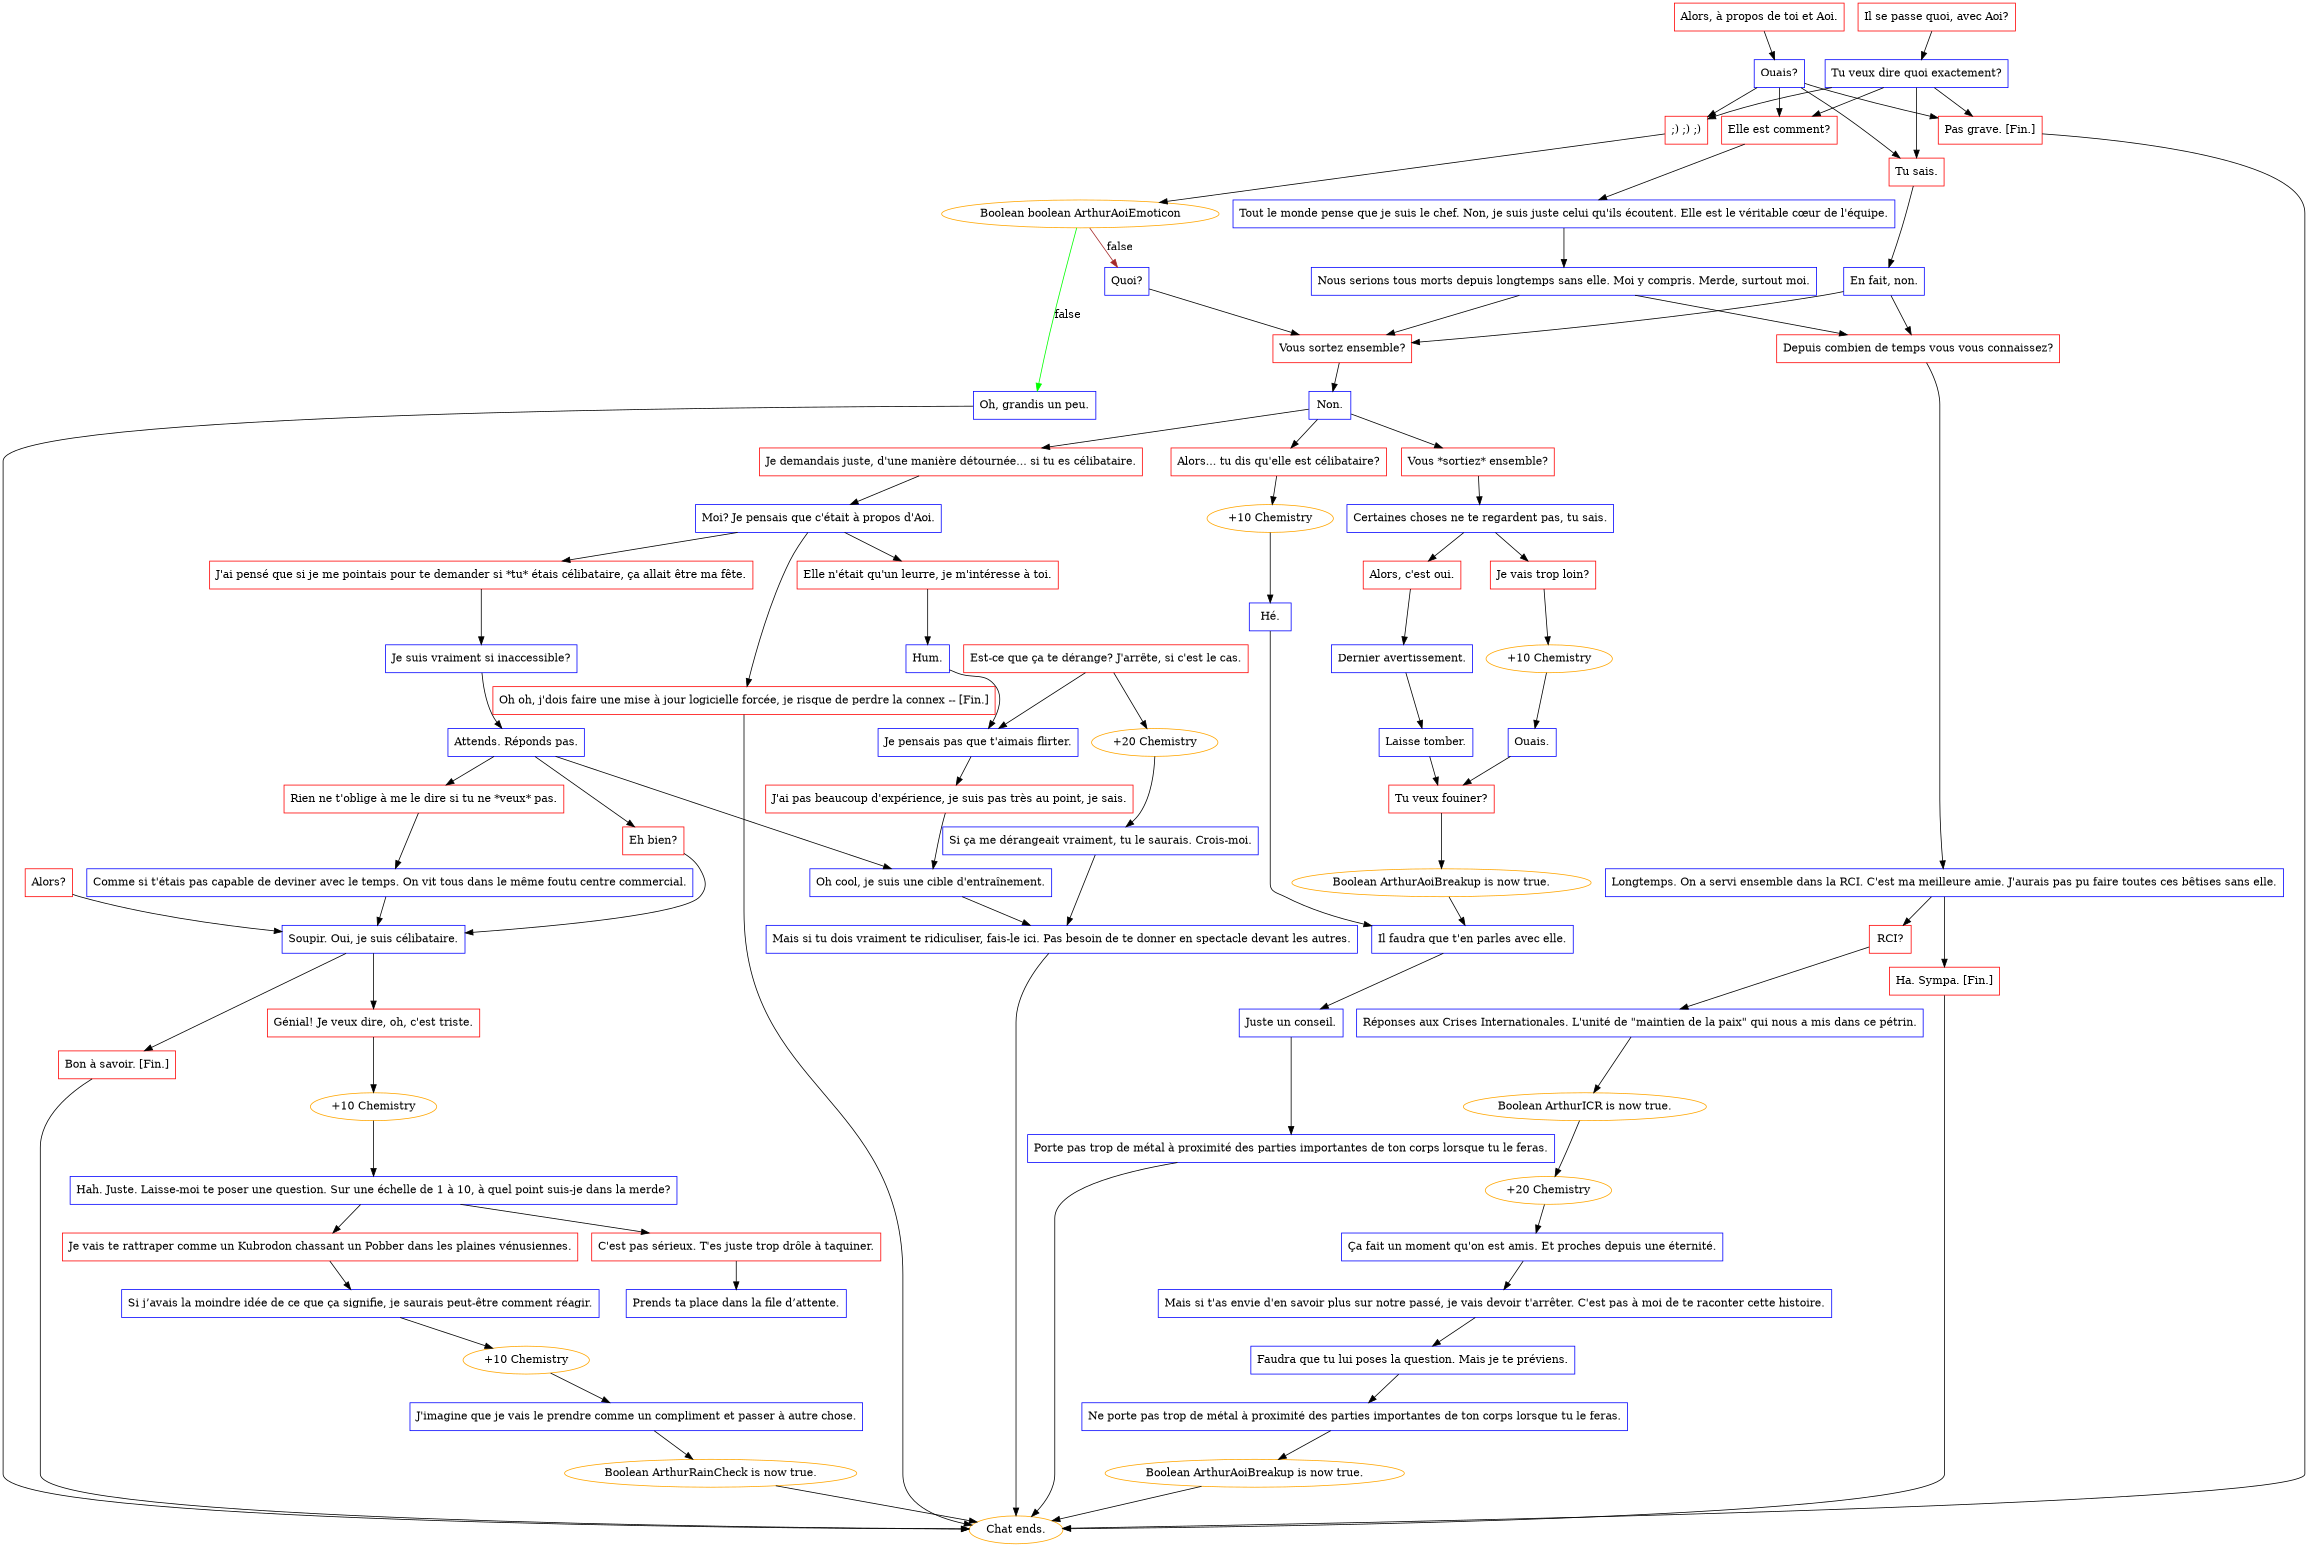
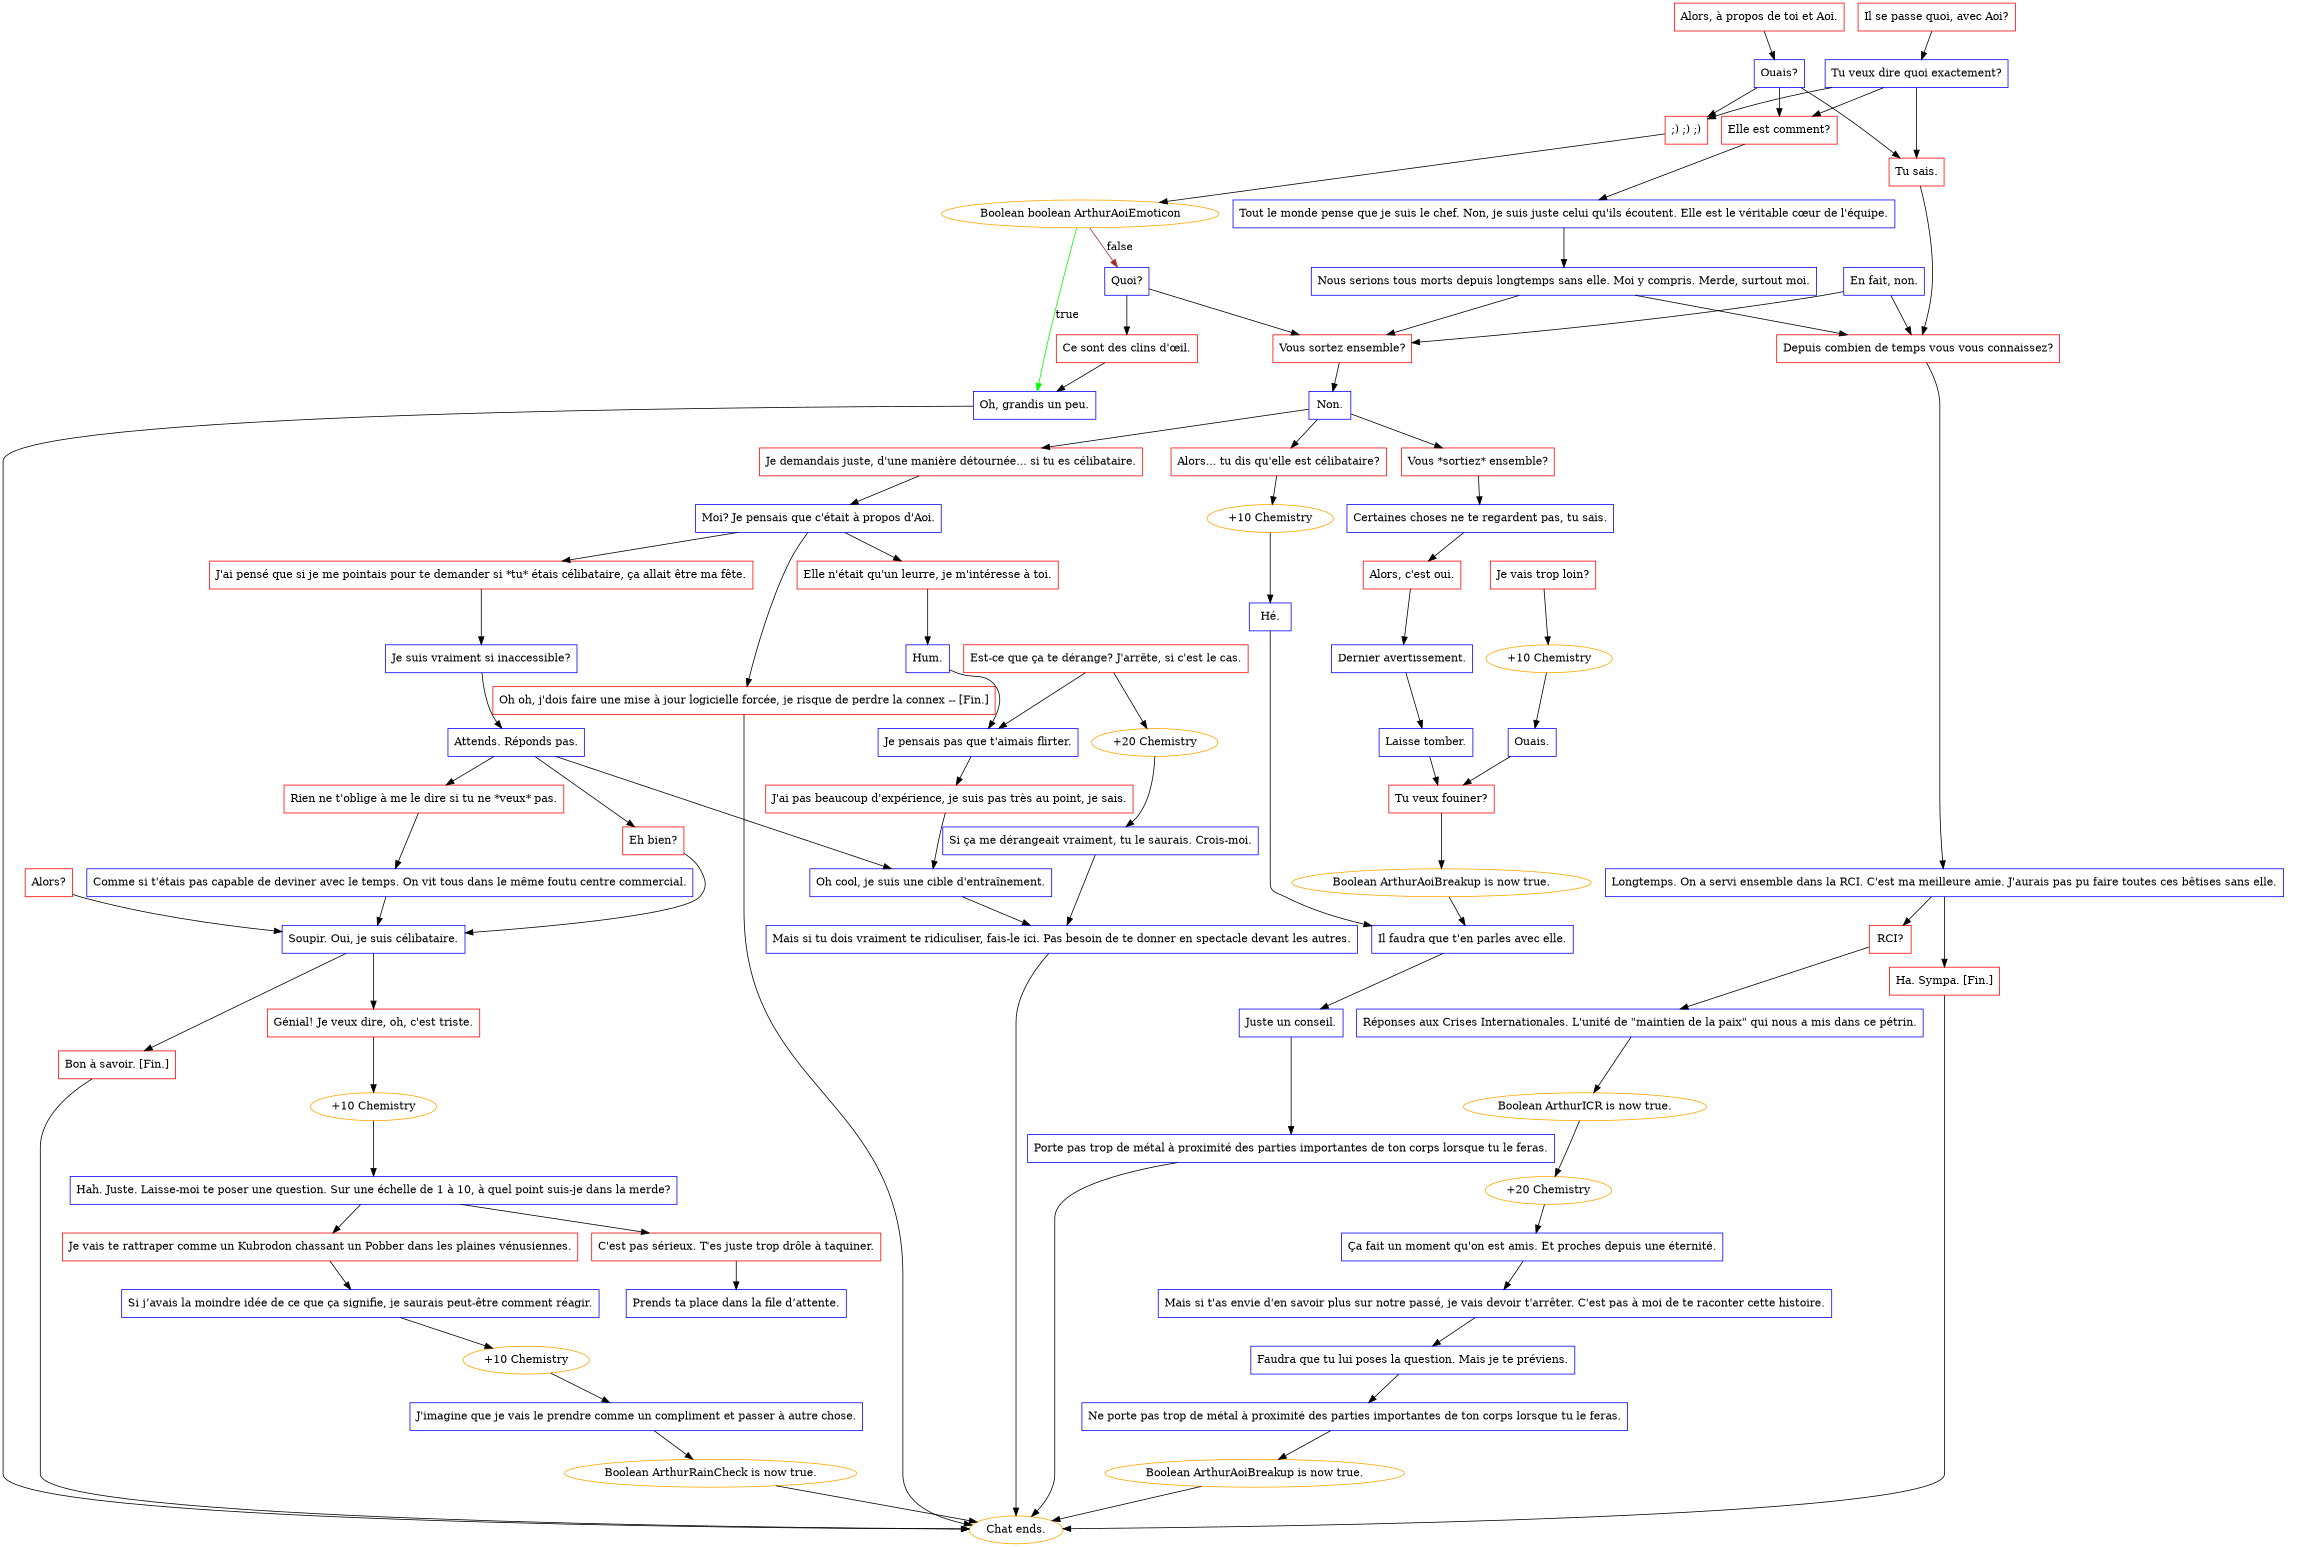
  digraph {
    node [color=blue shape=box]
    n1 [color=red label="Il se passe quoi, avec Aoi?"]
    n2 [label="Tu veux dire quoi exactement?"]
    n3 [color=red label="Alors, à propos de toi et Aoi."]
    n4 [label="Ouais?"]
    n5 [color=red label="Elle est comment?"]
    n6 [color=red label="Tu sais."]
    n7 [color=red label=";) ;) ;)"]
-   n8 [color=red label="Pas grave. [Fin.]"]
    n9 [label="Tout le monde pense que je suis le chef. Non, je suis juste celui qu'ils écoutent. Elle est le véritable cœur de l'équipe."]
    n10 [label="En fait, non."]
    n11 [color=orange label="Boolean boolean ArthurAoiEmoticon" shape=""]
    "Chat ends." [color=orange shape=""]
    n13 [label="Nous serions tous morts depuis longtemps sans elle. Moi y compris. Merde, surtout moi."]
    n14 [color=red label="Vous sortez ensemble?"]
    n15 [color=red label="Depuis combien de temps vous vous connaissez?"]
    n16 [label="Oh, grandis un peu."]
    n17 [label="Quoi?"]
    n18 [label="Non."]
    n19 [label="Longtemps. On a servi ensemble dans la RCI. C'est ma meilleure amie. J'aurais pas pu faire toutes ces bêtises sans elle."]
+   n20 [color=red label="Ce sont des clins d'œil."]
    n21 [color=red label="Alors... tu dis qu'elle est célibataire?"]
    n22 [color=red label="Vous *sortiez* ensemble?"]
    n23 [color=red label="Je demandais juste, d'une manière détournée... si tu es célibataire."]
    n24 [color=red label="RCI?"]
    n25 [color=red label="Ha. Sympa. [Fin.]"]
    n26 [color=orange label="+10 Chemistry" shape=""]
    n27 [label="Certaines choses ne te regardent pas, tu sais."]
    n28 [label="Moi? Je pensais que c'était à propos d'Aoi."]
    n29 [label="Réponses aux Crises Internationales. L'unité de \"maintien de la paix\" qui nous a mis dans ce pétrin."]
    n30 [label="Hé."]
    n31 [color=red label="Alors, c'est oui."]
    n32 [color=red label="Je vais trop loin?"]
    n33 [color=red label="Elle n'était qu'un leurre, je m'intéresse à toi."]
    n34 [color=red label="J'ai pensé que si je me pointais pour te demander si *tu* étais célibataire, ça allait être ma fête."]
    n35 [color=red label="Oh oh, j'dois faire une mise à jour logicielle forcée, je risque de perdre la connex -- [Fin.]"]
    n36 [color=orange label="Boolean ArthurICR is now true." shape=""]
    n37 [label="Il faudra que t'en parles avec elle."]
    n38 [label="Dernier avertissement."]
    n39 [color=orange label="+10 Chemistry" shape=""]
    n40 [label="Hum."]
    n41 [label="Je suis vraiment si inaccessible?"]
    n42 [color=orange label="+20 Chemistry" shape=""]
    n43 [label="Juste un conseil."]
    n44 [label="Laisse tomber."]
    n45 [label="Ouais."]
    n46 [label="Je pensais pas que t'aimais flirter."]
    n47 [label="Attends. Réponds pas."]
    n48 [label="Ça fait un moment qu'on est amis. Et proches depuis une éternité."]
    n49 [label="Porte pas trop de métal à proximité des parties importantes de ton corps lorsque tu le feras."]
    n50 [color=red label="Tu veux fouiner?"]
    n51 [color=red label="J'ai pas beaucoup d'expérience, je suis pas très au point, je sais."]
    n52 [color=red label="Eh bien?"]
    n53 [color=red label="Rien ne t'oblige à me le dire si tu ne *veux* pas."]
    n54 [label="Oh cool, je suis une cible d'entraînement."]
    n55 [label="Mais si t'as envie d'en savoir plus sur notre passé, je vais devoir t'arrêter. C'est pas à moi de te raconter cette histoire."]
    n56 [color=orange label="Boolean ArthurAoiBreakup is now true." shape=""]
    n57 [color=red label="Est-ce que ça te dérange? J'arrête, si c'est le cas."]
    n58 [color=orange label="+20 Chemistry" shape=""]
    n59 [label="Soupir. Oui, je suis célibataire."]
    n60 [color=red label="Alors?"]
    n61 [label="Comme si t'étais pas capable de deviner avec le temps. On vit tous dans le même foutu centre commercial."]
    n62 [label="Faudra que tu lui poses la question. Mais je te préviens."]
    n63 [label="Si ça me dérangeait vraiment, tu le saurais. Crois-moi."]
    n64 [label="Mais si tu dois vraiment te ridiculiser, fais-le ici. Pas besoin de te donner en spectacle devant les autres."]
    n65 [color=red label="Génial! Je veux dire, oh, c'est triste."]
    n66 [color=red label="Bon à savoir. [Fin.]"]
    n67 [label="Ne porte pas trop de métal à proximité des parties importantes de ton corps lorsque tu le feras."]
    n68 [color=orange label="+10 Chemistry" shape=""]
    n69 [color=orange label="Boolean ArthurAoiBreakup is now true." shape=""]
    n70 [label="Hah. Juste. Laisse-moi te poser une question. Sur une échelle de 1 à 10, à quel point suis-je dans la merde?"]
    n71 [color=red label="Je vais te rattraper comme un Kubrodon chassant un Pobber dans les plaines vénusiennes."]
    n72 [color=red label="C'est pas sérieux. T'es juste trop drôle à taquiner."]
    n73 [label="Si j’avais la moindre idée de ce que ça signifie, je saurais peut-être comment réagir."]
    n74 [label="Prends ta place dans la file d’attente."]
    n75 [color=orange label="+10 Chemistry" shape=""]
    n76 [label="J'imagine que je vais le prendre comme un compliment et passer à autre chose."]
    n77 [color=orange label="Boolean ArthurRainCheck is now true." shape=""]
    n1 -> n2
    n2 -> n5
    n2 -> n6
    n2 -> n7
-   n2 -> n8
    n3 -> n4
    n4 -> n5
    n4 -> n6
    n4 -> n7
-   n4 -> n8
    n5 -> n9
-   n6 -> n10
+   n6 -> n15
    n7 -> n11
-   n8 -> "Chat ends."
    n9 -> n13
    n10 -> n14
    n10 -> n15
-   n11 -> n16 [color=green label=false]
+   n11 -> n16 [color=green label=true]
    n11 -> n17 [color=brown label=false]
    n13 -> n14
    n13 -> n15
    n14 -> n18
    n15 -> n19
    n16 -> "Chat ends."
    n17 -> n14
+   n17 -> n20
    n18 -> n21
    n18 -> n22
    n18 -> n23
    n19 -> n24
    n19 -> n25
+   n20 -> n16
    n21 -> n26
    n22 -> n27
    n23 -> n28
    n24 -> n29
    n25 -> "Chat ends."
    n26 -> n30
    n27 -> n31
-   n27 -> n32
    n28 -> n33
    n28 -> n34
    n28 -> n35
    n29 -> n36
    n30 -> n37
    n31 -> n38
    n32 -> n39
    n33 -> n40
    n34 -> n41
    n35 -> "Chat ends."
    n36 -> n42
    n37 -> n43
    n38 -> n44
    n39 -> n45
    n40 -> n46
    n41 -> n47
    n42 -> n48
    n43 -> n49
    n44 -> n50
    n45 -> n50
    n46 -> n51
    n47 -> n52
    n47 -> n53
    n47 -> n54
    n48 -> n55
    n49 -> "Chat ends."
    n50 -> n56
    n51 -> n54
    n52 -> n59
    n53 -> n61
    n54 -> n64
    n55 -> n62
    n56 -> n37
    n57 -> n46
    n57 -> n58
    n58 -> n63
    n59 -> n65
    n59 -> n66
    n60 -> n59
    n61 -> n59
    n62 -> n67
    n63 -> n64
    n64 -> "Chat ends."
    n65 -> n68
    n66 -> "Chat ends."
    n67 -> n69
    n68 -> n70
    n69 -> "Chat ends."
    n70 -> n71
    n70 -> n72
    n71 -> n73
    n72 -> n74
    n73 -> n75
    n75 -> n76
    n76 -> n77
    n77 -> "Chat ends."
  }
